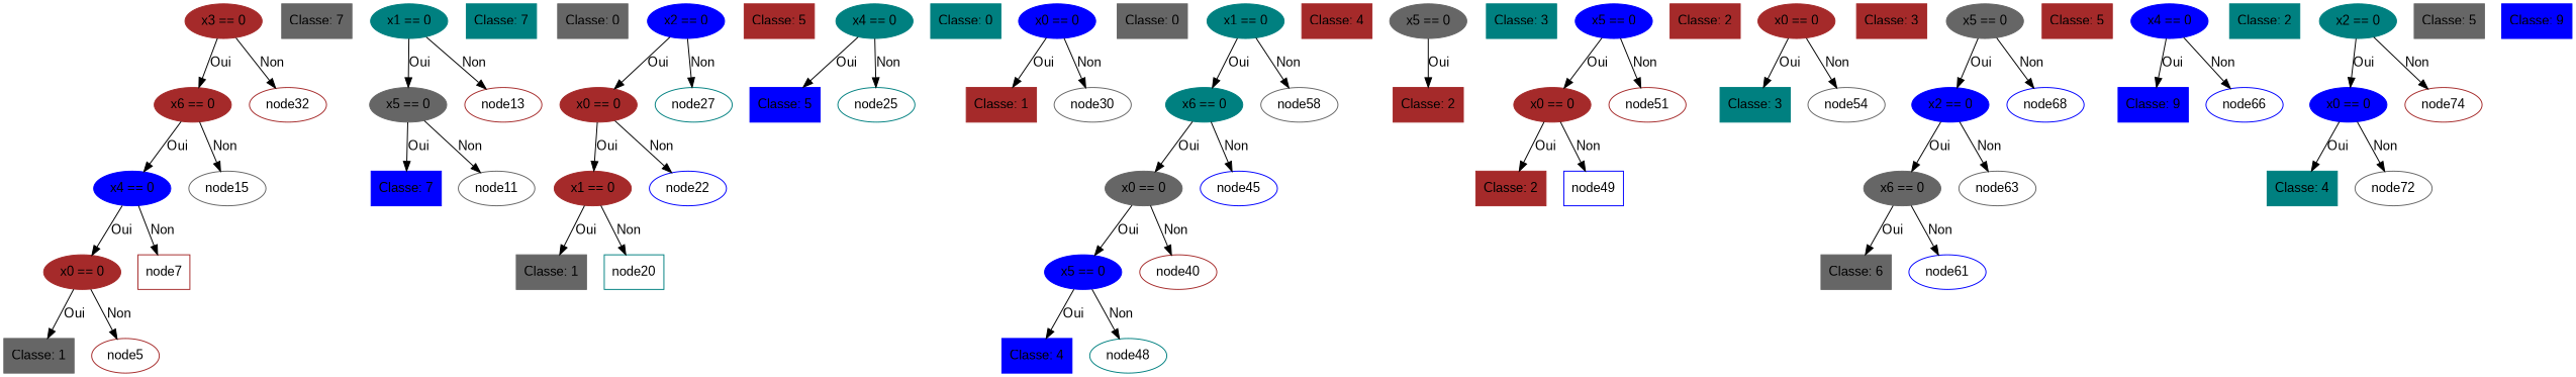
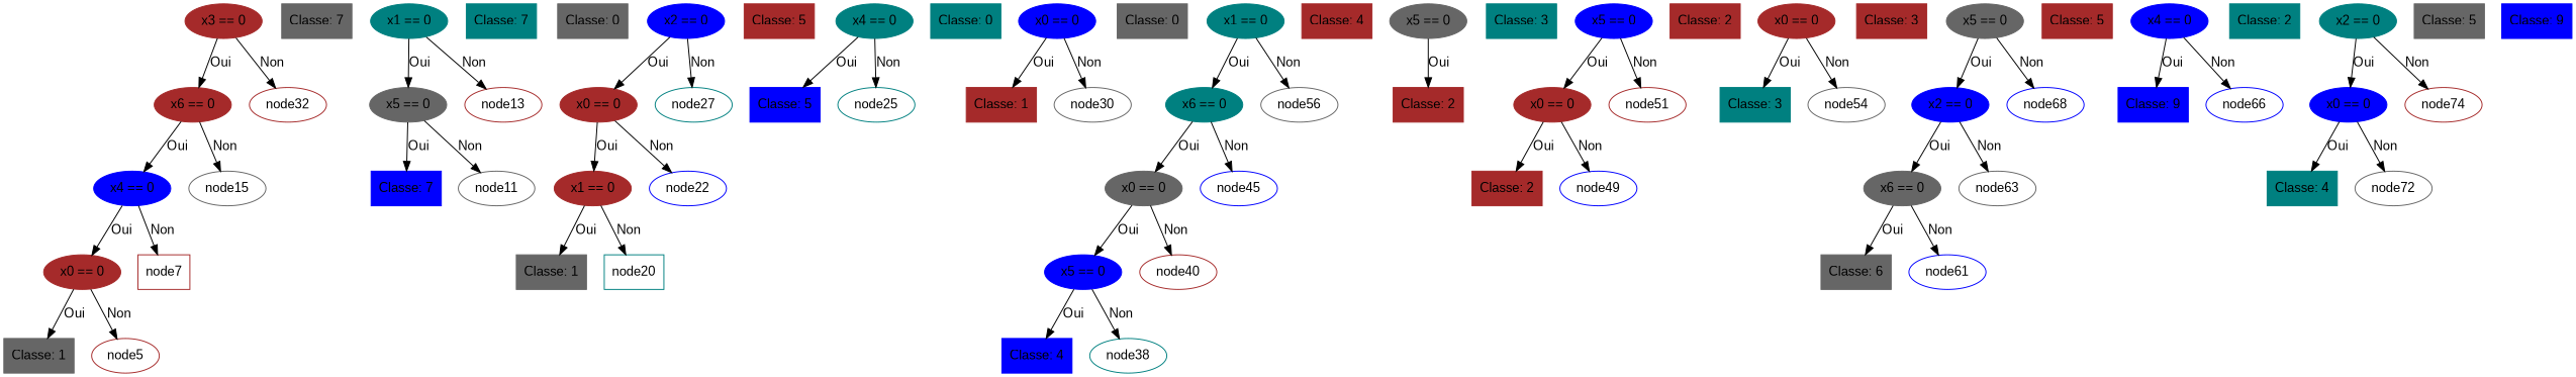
  digraph {
    fontname="Liberation Sans"
    node [color=brown fontname="Liberation Sans" shape=box style=filled]
    edge [fontname="Liberation Sans"]
    n1 [label="x3 == 0" shape=ellipse]
    n2 [label="x6 == 0" shape=ellipse]
    node32 [shape="" style=""]
    n4 [color=blue label="x4 == 0" shape=ellipse]
    node15 [color=gray40 shape="" style=""]
    n6 [label="x0 == 0" shape=ellipse]
    node7 [style=""]
    n8 [color=gray40 label="Classe: 1"]
    node5 [shape="" style=""]
    n10 [color=gray40 label="Classe: 7"]
    n11 [color=teal label="x1 == 0" shape=ellipse]
    n12 [color=gray40 label="x5 == 0" shape=ellipse]
    node13 [shape="" style=""]
    n14 [color=blue label="Classe: 7"]
    node11 [color=gray40 shape="" style=""]
    n16 [color=teal label="Classe: 7"]
    n17 [color=gray40 label="Classe: 0"]
    n18 [color=blue label="x2 == 0" shape=ellipse]
    n19 [label="x0 == 0" shape=ellipse]
    node27 [color=teal shape="" style=""]
    n21 [label="x1 == 0" shape=ellipse]
    node22 [color=blue shape="" style=""]
    n23 [color=gray40 label="Classe: 1"]
    node20 [color=teal style=""]
    n25 [label="Classe: 5"]
    n26 [color=teal label="x4 == 0" shape=ellipse]
    n27 [color=blue label="Classe: 5"]
    node25 [color=teal shape="" style=""]
    n29 [color=teal label="Classe: 0"]
    n30 [color=blue label="x0 == 0" shape=ellipse]
    n31 [label="Classe: 1"]
    node30 [color=gray40 shape="" style=""]
    n33 [color=gray40 label="Classe: 0"]
    n34 [color=teal label="x1 == 0" shape=ellipse]
    n35 [color=teal label="x6 == 0" shape=ellipse]
-   node56 [color=gray40 label=node58 shape="" style=""]
+   node56 [color=gray40 shape="" style=""]
    n37 [color=gray40 label="x0 == 0" shape=ellipse]
    node45 [color=blue shape="" style=""]
    n39 [color=blue label="x5 == 0" shape=ellipse]
    node40 [shape="" style=""]
    n41 [color=blue label="Classe: 4"]
-   node38 [color=teal label=node48 shape="" style=""]
+   node38 [color=teal shape="" style=""]
    n43 [label="Classe: 4"]
    n44 [color=gray40 label="x5 == 0" shape=ellipse]
    n45 [label="Classe: 2"]
    n46 [color=teal label="Classe: 3"]
    n47 [color=blue label="x5 == 0" shape=ellipse]
    n48 [label="x0 == 0" shape=ellipse]
    node51 [shape="" style=""]
    n50 [label="Classe: 2"]
-   node49 [color=blue style=""]
+   node49 [color=blue shape="" style=""]
    n52 [label="Classe: 2"]
    n53 [label="x0 == 0" shape=ellipse]
    n54 [color=teal label="Classe: 3"]
    node54 [color=gray40 shape="" style=""]
    n56 [label="Classe: 3"]
    n57 [color=gray40 label="x5 == 0" shape=ellipse]
    n58 [color=blue label="x2 == 0" shape=ellipse]
    node68 [color=blue shape="" style=""]
    n60 [color=gray40 label="x6 == 0" shape=ellipse]
    node63 [color=gray40 shape="" style=""]
    n62 [color=gray40 label="Classe: 6"]
    node61 [color=blue shape="" style=""]
    n64 [label="Classe: 5"]
    n65 [color=blue label="x4 == 0" shape=ellipse]
    n66 [color=blue label="Classe: 9"]
    node66 [color=blue shape="" style=""]
    n68 [color=teal label="Classe: 2"]
    n69 [color=teal label="x2 == 0" shape=ellipse]
    n70 [color=blue label="x0 == 0" shape=ellipse]
    node74 [shape="" style=""]
    n72 [color=teal label="Classe: 4"]
    node72 [color=gray40 shape="" style=""]
    n74 [color=gray40 label="Classe: 5"]
    n75 [color=blue label="Classe: 9"]
    n1 -> n2 [label=Oui]
    n1 -> node32 [label=Non]
    n2 -> n4 [label=Oui]
    n2 -> node15 [label=Non]
    n4 -> n6 [label=Oui]
    n4 -> node7 [label=Non]
    n6 -> n8 [label=Oui]
    n6 -> node5 [label=Non]
    n11 -> n12 [label=Oui]
    n11 -> node13 [label=Non]
    n12 -> n14 [label=Oui]
    n12 -> node11 [label=Non]
    n18 -> n19 [label=Oui]
    n18 -> node27 [label=Non]
    n19 -> n21 [label=Oui]
    n19 -> node22 [label=Non]
    n21 -> n23 [label=Oui]
    n21 -> node20 [label=Non]
    n26 -> n27 [label=Oui]
    n26 -> node25 [label=Non]
    n30 -> n31 [label=Oui]
    n30 -> node30 [label=Non]
    n34 -> n35 [label=Oui]
    n34 -> node56 [label=Non]
    n35 -> n37 [label=Oui]
    n35 -> node45 [label=Non]
    n37 -> n39 [label=Oui]
    n37 -> node40 [label=Non]
    n39 -> n41 [label=Oui]
    n39 -> node38 [label=Non]
    n44 -> n45 [label=Oui]
    n47 -> n48 [label=Oui]
    n47 -> node51 [label=Non]
    n48 -> n50 [label=Oui]
    n48 -> node49 [label=Non]
    n53 -> n54 [label=Oui]
    n53 -> node54 [label=Non]
    n57 -> n58 [label=Oui]
    n57 -> node68 [label=Non]
    n58 -> n60 [label=Oui]
    n58 -> node63 [label=Non]
    n60 -> n62 [label=Oui]
    n60 -> node61 [label=Non]
    n65 -> n66 [label=Oui]
    n65 -> node66 [label=Non]
    n69 -> n70 [label=Oui]
    n69 -> node74 [label=Non]
    n70 -> n72 [label=Oui]
    n70 -> node72 [label=Non]
  }
